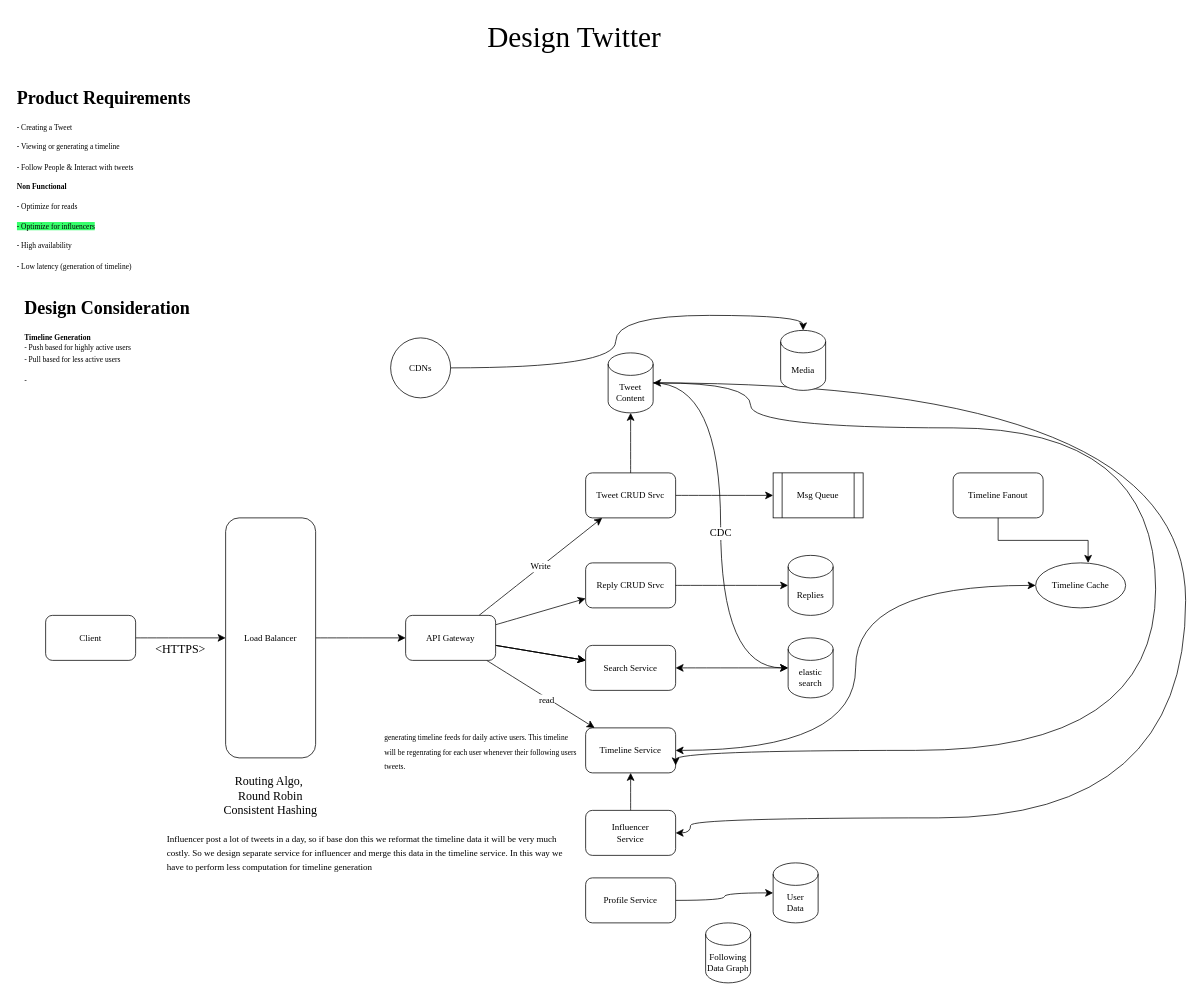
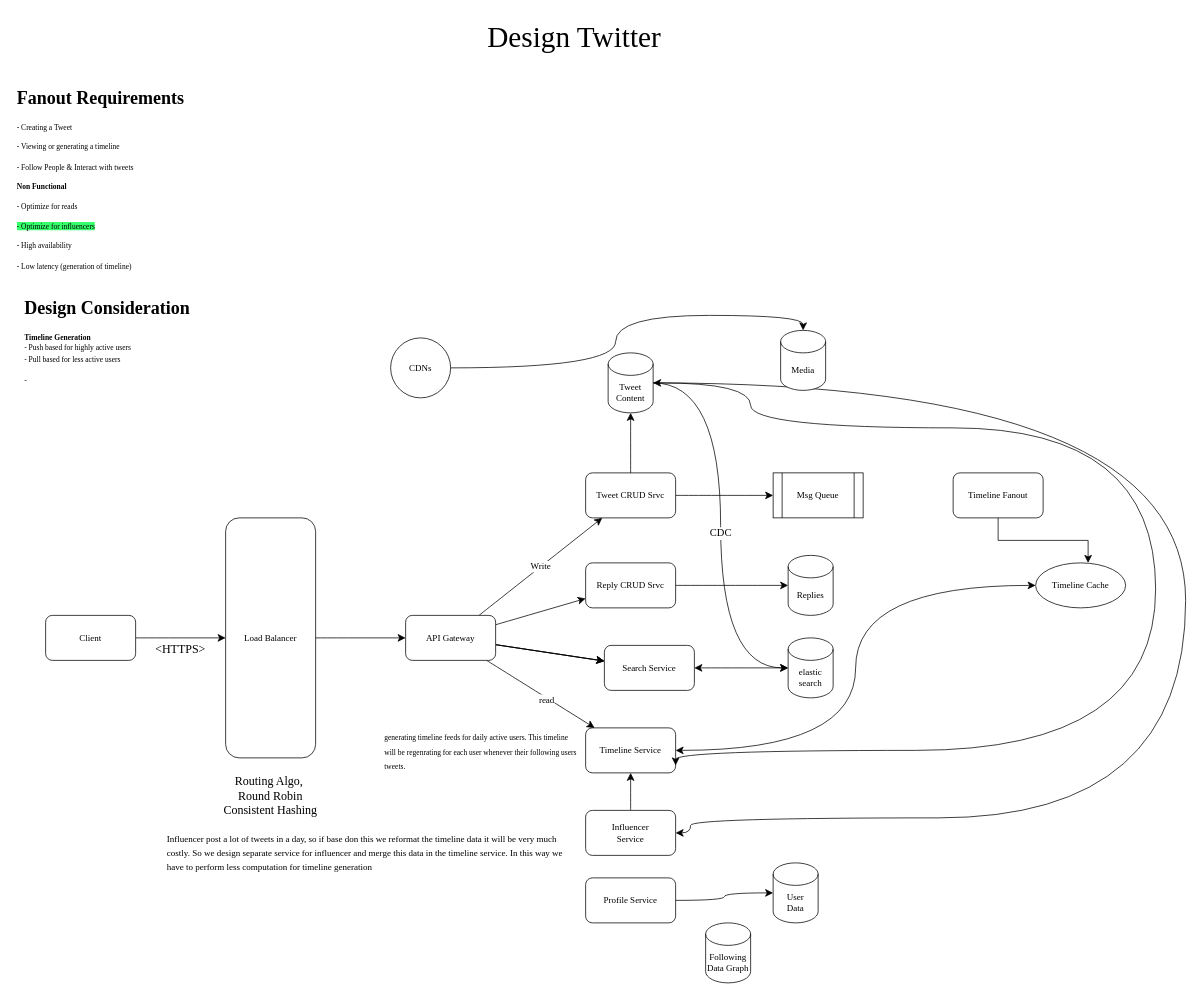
  <mxCell id="0" />
  <mxCell id="1" parent="0" />
  <mxCell id="2" value="" style="edgeStyle=none;curved=1;rounded=0;orthogonalLoop=1;jettySize=auto;html=1;fontSize=12;startSize=8;endSize=8;fontFamily=Comic Sans MS;" parent="1" source="3" target="5" edge="1"><mxGeometry relative="1" as="geometry" /></mxCell>
  <mxCell id="3" value="&lt;font&gt;Client&lt;/font&gt;" style="rounded=1;whiteSpace=wrap;html=1;fontFamily=Comic Sans MS;" parent="1" vertex="1"><mxGeometry x="60" y="820" width="120" height="60" as="geometry" /></mxCell>
  <mxCell id="4" value="" style="edgeStyle=none;curved=1;rounded=0;orthogonalLoop=1;jettySize=auto;html=1;fontSize=12;startSize=8;endSize=8;fontFamily=Comic Sans MS;" parent="1" source="5" target="15" edge="1"><mxGeometry relative="1" as="geometry" /></mxCell>
  <mxCell id="5" value="&lt;font&gt;Load Balancer&lt;/font&gt;" style="rounded=1;whiteSpace=wrap;html=1;fontFamily=Comic Sans MS;" parent="1" vertex="1"><mxGeometry x="300" y="690" width="120" height="320" as="geometry" /></mxCell>
  <mxCell id="6" value="&lt;font&gt;&amp;lt;&lt;/font&gt;&lt;span style=&quot;&quot;&gt;HTTPS&amp;gt;&lt;/span&gt;" style="text;html=1;align=center;verticalAlign=middle;whiteSpace=wrap;rounded=0;fontSize=16;fontFamily=Comic Sans MS;" parent="1" vertex="1"><mxGeometry x="200" y="850" width="80" height="30" as="geometry" /></mxCell>
  <mxCell id="7" value="&lt;font&gt;Routing Algo,&amp;nbsp;&lt;/font&gt;&lt;div&gt;&lt;font&gt;Round Robin&lt;/font&gt;&lt;/div&gt;&lt;div&gt;&lt;font&gt;Consistent Hashing&lt;/font&gt;&lt;/div&gt;" style="text;html=1;align=center;verticalAlign=middle;whiteSpace=wrap;rounded=0;fontSize=16;fontFamily=Comic Sans MS;" parent="1" vertex="1"><mxGeometry x="250" y="1020" width="220" height="80" as="geometry" /></mxCell>
  <mxCell id="8" value="Write" style="edgeStyle=none;curved=1;rounded=0;orthogonalLoop=1;jettySize=auto;html=1;fontSize=12;startSize=8;endSize=8;fontFamily=Comic Sans MS;" parent="1" source="15" target="18" edge="1"><mxGeometry relative="1" as="geometry" /></mxCell>
  <mxCell id="9" value="" style="edgeStyle=none;curved=1;rounded=0;orthogonalLoop=1;jettySize=auto;html=1;fontSize=12;startSize=8;endSize=8;fontFamily=Comic Sans MS;" parent="1" source="15" target="19" edge="1"><mxGeometry relative="1" as="geometry" /></mxCell>
  <mxCell id="10" value="" style="edgeStyle=none;curved=1;rounded=0;orthogonalLoop=1;jettySize=auto;html=1;fontSize=12;startSize=8;endSize=8;fontFamily=Comic Sans MS;" parent="1" source="15" target="20" edge="1"><mxGeometry relative="1" as="geometry" /></mxCell>
  <mxCell id="11" value="" style="edgeStyle=none;curved=1;rounded=0;orthogonalLoop=1;jettySize=auto;html=1;fontSize=12;startSize=8;endSize=8;fontFamily=Comic Sans MS;" parent="1" source="15" target="20" edge="1"><mxGeometry relative="1" as="geometry" /></mxCell>
  <mxCell id="12" value="" style="edgeStyle=none;curved=1;rounded=0;orthogonalLoop=1;jettySize=auto;html=1;fontSize=12;startSize=8;endSize=8;fontFamily=Comic Sans MS;" parent="1" source="15" target="20" edge="1"><mxGeometry relative="1" as="geometry" /></mxCell>
  <mxCell id="13" style="edgeStyle=none;curved=1;rounded=0;orthogonalLoop=1;jettySize=auto;html=1;fontSize=12;startSize=8;endSize=8;fontFamily=Comic Sans MS;" parent="1" source="15" target="21" edge="1"><mxGeometry relative="1" as="geometry" /></mxCell>
  <mxCell id="14" value="read" style="edgeLabel;html=1;align=center;verticalAlign=middle;resizable=0;points=[];fontSize=12;fontFamily=Comic Sans MS;" parent="13" vertex="1" connectable="0"><mxGeometry x="0.12" y="-2" relative="1" as="geometry"><mxPoint as="offset" /></mxGeometry></mxCell>
  <mxCell id="15" value="&lt;font&gt;API Gateway&lt;/font&gt;" style="whiteSpace=wrap;html=1;rounded=1;fontFamily=Comic Sans MS;" parent="1" vertex="1"><mxGeometry x="540" y="820" width="120" height="60" as="geometry" /></mxCell>
  <mxCell id="16" style="edgeStyle=none;curved=1;rounded=0;orthogonalLoop=1;jettySize=auto;html=1;entryX=0;entryY=0.5;entryDx=0;entryDy=0;fontSize=12;startSize=8;endSize=8;fontFamily=Comic Sans MS;" parent="1" source="18" target="29" edge="1"><mxGeometry relative="1" as="geometry" /></mxCell>
  <mxCell id="17" style="edgeStyle=none;curved=1;rounded=0;orthogonalLoop=1;jettySize=auto;html=1;fontSize=12;startSize=8;endSize=8;" parent="1" source="18" target="26" edge="1"><mxGeometry relative="1" as="geometry" /></mxCell>
  <mxCell id="18" value="&lt;font&gt;Tweet CRUD Srvc&lt;/font&gt;" style="whiteSpace=wrap;html=1;rounded=1;fontFamily=Comic Sans MS;" parent="1" vertex="1"><mxGeometry x="780" y="630" width="120" height="60" as="geometry" /></mxCell>
  <mxCell id="19" value="&lt;font&gt;Reply CRUD Srvc&lt;/font&gt;" style="whiteSpace=wrap;html=1;rounded=1;fontFamily=Comic Sans MS;" parent="1" vertex="1"><mxGeometry x="780" y="750" width="120" height="60" as="geometry" /></mxCell>
- <mxCell id="20" value="&lt;font&gt;Search Service&lt;/font&gt;" style="whiteSpace=wrap;html=1;rounded=1;fontFamily=Comic Sans MS;" parent="1" vertex="1"><mxGeometry x="780" y="860" width="120" height="60" as="geometry" /></mxCell>
+ <mxCell id="20" value="&lt;font&gt;Search Service&lt;/font&gt;" style="whiteSpace=wrap;html=1;rounded=1;fontFamily=Comic Sans MS;" parent="1" vertex="1"><mxGeometry x="805" y="860" width="120" height="60" as="geometry" /></mxCell>
  <mxCell id="21" value="&lt;font&gt;Timeline Service&lt;/font&gt;" style="whiteSpace=wrap;html=1;rounded=1;fontFamily=Comic Sans MS;" parent="1" vertex="1"><mxGeometry x="780" y="970" width="120" height="60" as="geometry" /></mxCell>
  <mxCell id="22" style="edgeStyle=orthogonalEdgeStyle;curved=1;rounded=0;orthogonalLoop=1;jettySize=auto;html=1;fontSize=12;startSize=8;endSize=8;fontFamily=Comic Sans MS;" parent="1" source="23" target="37" edge="1"><mxGeometry relative="1" as="geometry" /></mxCell>
  <mxCell id="23" value="&lt;font&gt;Profile Service&lt;/font&gt;" style="whiteSpace=wrap;html=1;rounded=1;fontFamily=Comic Sans MS;" parent="1" vertex="1"><mxGeometry x="780" y="1170" width="120" height="60" as="geometry" /></mxCell>
  <mxCell id="24" value="elastic&lt;div&gt;search&lt;/div&gt;" style="shape=cylinder3;whiteSpace=wrap;html=1;boundedLbl=1;backgroundOutline=1;size=15;fontFamily=Comic Sans MS;" parent="1" vertex="1"><mxGeometry x="1050" y="850" width="60" height="80" as="geometry" /></mxCell>
  <mxCell id="25" style="edgeStyle=orthogonalEdgeStyle;curved=1;rounded=0;orthogonalLoop=1;jettySize=auto;html=1;entryX=1;entryY=0.5;entryDx=0;entryDy=0;fontSize=12;startSize=8;endSize=8;" parent="1" source="26" target="47" edge="1"><mxGeometry relative="1" as="geometry"><Array as="points"><mxPoint x="1580" y="510" /><mxPoint x="1580" y="1090" /><mxPoint x="920" y="1090" /><mxPoint x="920" y="1110" /></Array></mxGeometry></mxCell>
  <mxCell id="26" value="&lt;font&gt;Tweet Content&lt;/font&gt;" style="shape=cylinder3;whiteSpace=wrap;html=1;boundedLbl=1;backgroundOutline=1;size=15;fontFamily=Comic Sans MS;" parent="1" vertex="1"><mxGeometry x="810" y="470" width="60" height="80" as="geometry" /></mxCell>
  <mxCell id="27" value="&lt;font&gt;Media&lt;/font&gt;" style="shape=cylinder3;whiteSpace=wrap;html=1;boundedLbl=1;backgroundOutline=1;size=15;fontFamily=Comic Sans MS;" parent="1" vertex="1"><mxGeometry x="1040" y="440" width="60" height="80" as="geometry" /></mxCell>
  <mxCell id="28" value="&lt;font&gt;Replies&lt;/font&gt;" style="shape=cylinder3;whiteSpace=wrap;html=1;boundedLbl=1;backgroundOutline=1;size=15;fontFamily=Comic Sans MS;" parent="1" vertex="1"><mxGeometry x="1050" y="740" width="60" height="80" as="geometry" /></mxCell>
  <mxCell id="29" value="&lt;font&gt;Msg Queue&lt;/font&gt;" style="shape=process;whiteSpace=wrap;html=1;backgroundOutline=1;fontFamily=Comic Sans MS;" parent="1" vertex="1"><mxGeometry x="1030" y="630" width="120" height="60" as="geometry" /></mxCell>
  <mxCell id="30" value="&lt;font&gt;Timeline Fanout&lt;/font&gt;" style="whiteSpace=wrap;html=1;rounded=1;fontFamily=Comic Sans MS;" parent="1" vertex="1"><mxGeometry x="1270" y="630" width="120" height="60" as="geometry" /></mxCell>
  <mxCell id="31" style="edgeStyle=orthogonalEdgeStyle;curved=1;rounded=0;orthogonalLoop=1;jettySize=auto;html=1;entryX=1;entryY=0.5;entryDx=0;entryDy=0;fontSize=12;startSize=8;endSize=8;startArrow=classic;startFill=1;fontFamily=Comic Sans MS;" parent="1" source="32" target="21" edge="1"><mxGeometry relative="1" as="geometry" /></mxCell>
  <mxCell id="32" value="&lt;font&gt;Timeline Cache&lt;/font&gt;" style="ellipse;whiteSpace=wrap;html=1;fontFamily=Comic Sans MS;" parent="1" vertex="1"><mxGeometry x="1380" y="750" width="120" height="60" as="geometry" /></mxCell>
  <mxCell id="33" value="&lt;font&gt;CDNs&lt;/font&gt;" style="ellipse;whiteSpace=wrap;html=1;aspect=fixed;fontFamily=Comic Sans MS;" parent="1" vertex="1"><mxGeometry x="520" y="450" width="80" height="80" as="geometry" /></mxCell>
  <mxCell id="34" style="edgeStyle=orthogonalEdgeStyle;rounded=0;orthogonalLoop=1;jettySize=auto;html=1;fontSize=12;startSize=8;endSize=8;entryX=0.5;entryY=0;entryDx=0;entryDy=0;entryPerimeter=0;curved=1;fontFamily=Comic Sans MS;" parent="1" source="33" target="27" edge="1"><mxGeometry relative="1" as="geometry"><mxPoint x="1010" y="480" as="targetPoint" /></mxGeometry></mxCell>
  <mxCell id="35" style="edgeStyle=orthogonalEdgeStyle;curved=1;rounded=0;orthogonalLoop=1;jettySize=auto;html=1;entryX=0;entryY=0.5;entryDx=0;entryDy=0;entryPerimeter=0;fontSize=12;startSize=8;endSize=8;fontFamily=Comic Sans MS;" parent="1" source="26" target="24" edge="1"><mxGeometry relative="1" as="geometry" /></mxCell>
  <mxCell id="36" value="&lt;font style=&quot;font-size: 14px;&quot;&gt;CDC&lt;/font&gt;" style="edgeLabel;html=1;align=center;verticalAlign=middle;resizable=0;points=[];fontSize=12;fontFamily=Comic Sans MS;" parent="35" vertex="1" connectable="0"><mxGeometry x="0.036" y="-1" relative="1" as="geometry"><mxPoint as="offset" /></mxGeometry></mxCell>
  <mxCell id="37" value="User&lt;div&gt;Data&lt;/div&gt;" style="shape=cylinder3;whiteSpace=wrap;html=1;boundedLbl=1;backgroundOutline=1;size=15;fontFamily=Comic Sans MS;align=center;" parent="1" vertex="1"><mxGeometry x="1030" y="1150" width="60" height="80" as="geometry" /></mxCell>
  <mxCell id="38" style="edgeStyle=orthogonalEdgeStyle;rounded=0;orthogonalLoop=1;jettySize=auto;html=1;entryX=0.583;entryY=0;entryDx=0;entryDy=0;entryPerimeter=0;fontSize=12;startSize=8;endSize=8;fontFamily=Comic Sans MS;" parent="1" source="30" target="32" edge="1"><mxGeometry relative="1" as="geometry" /></mxCell>
  <mxCell id="39" style="edgeStyle=none;curved=1;rounded=0;orthogonalLoop=1;jettySize=auto;html=1;entryX=0;entryY=0.5;entryDx=0;entryDy=0;entryPerimeter=0;fontSize=12;startSize=8;endSize=8;fontFamily=Comic Sans MS;" parent="1" source="19" target="28" edge="1"><mxGeometry relative="1" as="geometry" /></mxCell>
  <mxCell id="40" style="edgeStyle=none;curved=1;rounded=0;orthogonalLoop=1;jettySize=auto;html=1;entryX=0;entryY=0.5;entryDx=0;entryDy=0;entryPerimeter=0;fontSize=12;startSize=8;endSize=8;startArrow=classic;startFill=1;fontFamily=Comic Sans MS;" parent="1" source="20" target="24" edge="1"><mxGeometry relative="1" as="geometry" /></mxCell>
  <mxCell id="41" style="edgeStyle=orthogonalEdgeStyle;curved=1;rounded=0;orthogonalLoop=1;jettySize=auto;html=1;entryX=1;entryY=0.5;entryDx=0;entryDy=0;entryPerimeter=0;fontSize=12;startSize=8;endSize=8;startArrow=classic;startFill=1;fontFamily=Comic Sans MS;" parent="1" target="26" edge="1"><mxGeometry relative="1" as="geometry"><mxPoint x="900" y="1020" as="sourcePoint" /><Array as="points"><mxPoint x="900" y="1000" /><mxPoint x="1540" y="1000" /><mxPoint x="1540" y="570" /><mxPoint x="1000" y="570" /><mxPoint x="1000" y="510" /></Array></mxGeometry></mxCell>
  <mxCell id="42" value="&lt;font&gt;Following Data Graph&lt;/font&gt;" style="shape=cylinder3;whiteSpace=wrap;html=1;boundedLbl=1;backgroundOutline=1;size=15;fontFamily=Comic Sans MS;align=center;" parent="1" vertex="1"><mxGeometry x="940" y="1230" width="60" height="80" as="geometry" /></mxCell>
- <mxCell id="43" value="&lt;h1 style=&quot;margin-top: 0px;&quot;&gt;&lt;font&gt;Product Requirements&lt;/font&gt;&lt;/h1&gt;&lt;p&gt;&lt;font style=&quot;font-size: 10px;&quot;&gt;- Creating a Tweet&lt;/font&gt;&lt;/p&gt;&lt;p&gt;&lt;font style=&quot;font-size: 10px;&quot;&gt;- Viewing or generating a timeline&lt;/font&gt;&lt;/p&gt;&lt;p&gt;&lt;font style=&quot;font-size: 10px;&quot;&gt;- Follow People &amp;amp; Interact with tweets&lt;/font&gt;&lt;/p&gt;&lt;p&gt;&lt;font style=&quot;font-size: 10px;&quot;&gt;&lt;b&gt;Non Functional&lt;/b&gt;&lt;/font&gt;&lt;/p&gt;&lt;p&gt;&lt;font style=&quot;font-size: 10px;&quot;&gt;- Optimize for reads&lt;/font&gt;&lt;/p&gt;&lt;p&gt;&lt;span style=&quot;font-size: 10px; background-color: rgb(54, 255, 107);&quot;&gt;- Optimize for influencers&lt;/span&gt;&lt;/p&gt;&lt;p&gt;&lt;span style=&quot;font-size: 10px;&quot;&gt;- High availability&lt;/span&gt;&lt;/p&gt;&lt;p&gt;&lt;span style=&quot;font-size: 10px;&quot;&gt;- Low latency (generation of timeline)&lt;/span&gt;&lt;/p&gt;" style="text;html=1;whiteSpace=wrap;overflow=hidden;rounded=0;fontFamily=Comic Sans MS;" parent="1" vertex="1"><mxGeometry x="20" y="110" width="300" height="260" as="geometry" /></mxCell>
+ <mxCell id="43" value="&lt;h1 style=&quot;margin-top: 0px;&quot;&gt;&lt;font&gt;Fanout Requirements&lt;/font&gt;&lt;/h1&gt;&lt;p&gt;&lt;font style=&quot;font-size: 10px;&quot;&gt;- Creating a Tweet&lt;/font&gt;&lt;/p&gt;&lt;p&gt;&lt;font style=&quot;font-size: 10px;&quot;&gt;- Viewing or generating a timeline&lt;/font&gt;&lt;/p&gt;&lt;p&gt;&lt;font style=&quot;font-size: 10px;&quot;&gt;- Follow People &amp;amp; Interact with tweets&lt;/font&gt;&lt;/p&gt;&lt;p&gt;&lt;font style=&quot;font-size: 10px;&quot;&gt;&lt;b&gt;Non Functional&lt;/b&gt;&lt;/font&gt;&lt;/p&gt;&lt;p&gt;&lt;font style=&quot;font-size: 10px;&quot;&gt;- Optimize for reads&lt;/font&gt;&lt;/p&gt;&lt;p&gt;&lt;span style=&quot;font-size: 10px; background-color: rgb(54, 255, 107);&quot;&gt;- Optimize for influencers&lt;/span&gt;&lt;/p&gt;&lt;p&gt;&lt;span style=&quot;font-size: 10px;&quot;&gt;- High availability&lt;/span&gt;&lt;/p&gt;&lt;p&gt;&lt;span style=&quot;font-size: 10px;&quot;&gt;- Low latency (generation of timeline)&lt;/span&gt;&lt;/p&gt;" style="text;html=1;whiteSpace=wrap;overflow=hidden;rounded=0;fontFamily=Comic Sans MS;" parent="1" vertex="1"><mxGeometry x="20" y="110" width="300" height="260" as="geometry" /></mxCell>
  <mxCell id="44" value="&lt;font style=&quot;font-size: 39px;&quot;&gt;Design Twitter&lt;/font&gt;" style="text;html=1;align=center;verticalAlign=middle;whiteSpace=wrap;rounded=0;fontSize=39;fontFamily=Comic Sans MS;" parent="1" vertex="1"><mxGeometry x="520" y="20" width="490" height="60" as="geometry" /></mxCell>
  <mxCell id="45" value="&lt;font style=&quot;font-size: 10px;&quot;&gt;generating timeline feeds for daily active users. This timeline will be regenrating for each user whenever their following users tweets.&lt;/font&gt;" style="text;html=1;align=left;verticalAlign=middle;whiteSpace=wrap;rounded=0;fontSize=16;fontFamily=Comic Sans MS;" parent="1" vertex="1"><mxGeometry x="510" y="980" width="260" height="40" as="geometry" /></mxCell>
  <mxCell id="46" style="edgeStyle=none;curved=1;rounded=0;orthogonalLoop=1;jettySize=auto;html=1;fontSize=12;startSize=8;endSize=8;" parent="1" source="47" target="21" edge="1"><mxGeometry relative="1" as="geometry" /></mxCell>
  <mxCell id="47" value="&lt;font&gt;Influencer&lt;/font&gt;&lt;div&gt;&lt;font&gt;Service&lt;/font&gt;&lt;/div&gt;" style="whiteSpace=wrap;html=1;rounded=1;fontFamily=Comic Sans MS;" parent="1" vertex="1"><mxGeometry x="780" y="1080" width="120" height="60" as="geometry" /></mxCell>
  <mxCell id="48" value="&lt;font style=&quot;font-size: 12px;&quot;&gt;Influencer post a lot of tweets in a day, so if base don this we reformat the timeline data it will be very much costly. So we design separate service for influencer and merge this data in the timeline service. In this way we have to perform less computation for timeline generation&lt;/font&gt;" style="text;html=1;align=left;verticalAlign=middle;whiteSpace=wrap;rounded=0;fontSize=16;fontFamily=Comic Sans MS;" parent="1" vertex="1"><mxGeometry x="220" y="1100" width="550" height="70" as="geometry" /></mxCell>
  <mxCell id="49" value="&lt;h1 style=&quot;margin-top: 0px;&quot;&gt;&lt;span style=&quot;background-color: initial;&quot;&gt;Design Consideration&lt;/span&gt;&lt;/h1&gt;&lt;div&gt;&lt;span style=&quot;font-size: 10px;&quot;&gt;&lt;b&gt;Timeline Generation&lt;/b&gt;&lt;/span&gt;&lt;/div&gt;&lt;div&gt;&lt;span style=&quot;font-size: 10px;&quot;&gt;- Push based for highly active users&lt;/span&gt;&lt;/div&gt;&lt;div&gt;&lt;span style=&quot;font-size: 10px;&quot;&gt;- Pull based for less active users&lt;/span&gt;&lt;/div&gt;&lt;div&gt;&lt;span style=&quot;font-size: 10px;&quot;&gt;&lt;br&gt;&lt;/span&gt;&lt;/div&gt;&lt;div&gt;&lt;span style=&quot;font-size: 10px;&quot;&gt;-&amp;nbsp;&lt;/span&gt;&lt;/div&gt;" style="text;html=1;whiteSpace=wrap;overflow=hidden;rounded=0;fontFamily=Comic Sans MS;" parent="1" vertex="1"><mxGeometry x="30" y="390" width="300" height="260" as="geometry" /></mxCell>
